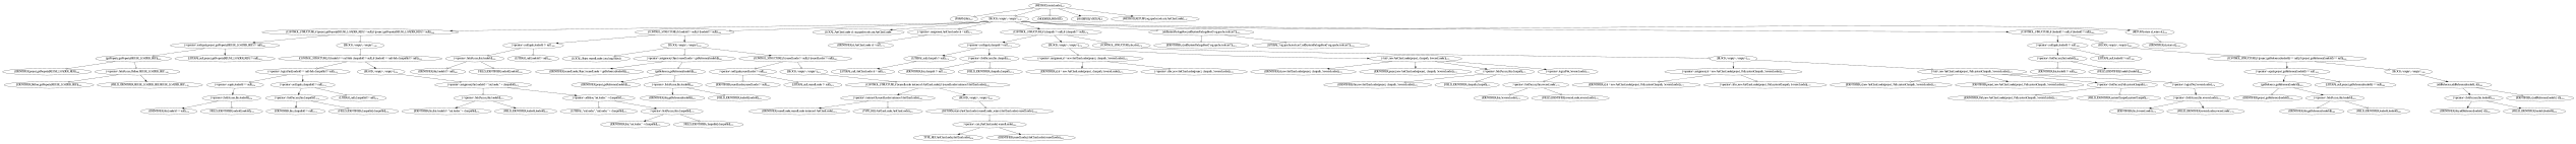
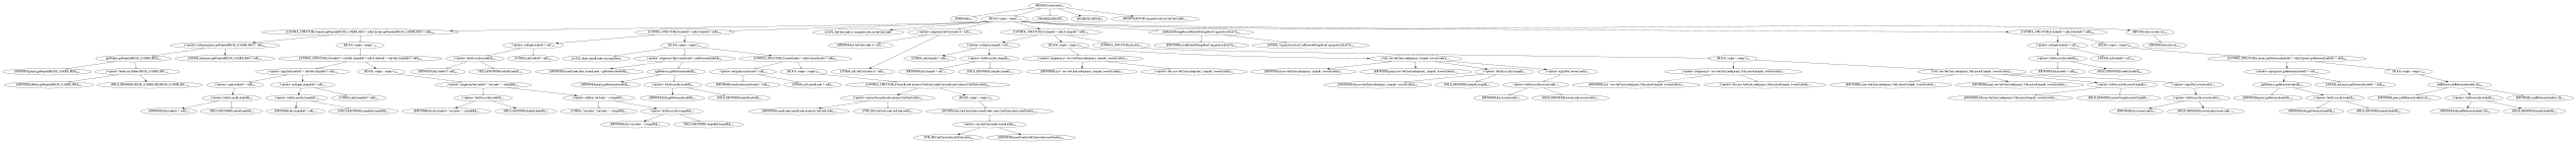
  digraph {
    fontname="Liberation Serif"
    node [fontname="Liberation Serif"]
    edge [arrowhead=odot fontname="Liberation Serif"]
    n1 [label=<(METHOD,createLoader)<SUB>247</SUB>>]
    n2 [label=<(PARAM,this)<SUB>247</SUB>>]
    n3 [label=<(BLOCK,&lt;empty&gt;,&lt;empty&gt;)<SUB>247</SUB>>]
    n4 [label=<(MODIFIER,PRIVATE)>]
    n5 [label=<(MODIFIER,VIRTUAL)>]
    n6 [label=<(METHOD_RETURN,org.apache.tools.ant.AntClassLoader)<SUB>247</SUB>>]
    n7 [label=<(CONTROL_STRUCTURE,if (project.getProperty(REUSE_LOADER_REF) != null),if (project.getProperty(REUSE_LOADER_REF) != null))<SUB>249</SUB>>]
    n8 [label=<(CONTROL_STRUCTURE,if (loaderId != null),if (loaderId != null))<SUB>260</SUB>>]
    n9 [label=<(LOCAL,AntClassLoader al: org.apache.tools.ant.AntClassLoader)>]
    n10 [label=<(&lt;operator&gt;.assignment,AntClassLoader al = null)<SUB>273</SUB>>]
    n11 [label=<(CONTROL_STRUCTURE,if (classpath != null),if (classpath != null))<SUB>274</SUB>>]
    n12 [label=<(addSystemPackageRoot,addSystemPackageRoot(&quot;org.apache.tools.ant&quot;))<SUB>283</SUB>>]
    n13 [label=<(CONTROL_STRUCTURE,if (loaderId != null),if (loaderId != null))<SUB>288</SUB>>]
    n14 [label=<(RETURN,return al;,return al;)<SUB>294</SUB>>]
    n15 [label=<(&lt;operator&gt;.notEquals,project.getProperty(REUSE_LOADER_REF) != null)<SUB>249</SUB>>]
    n16 [label=<(BLOCK,&lt;empty&gt;,&lt;empty&gt;)<SUB>249</SUB>>]
    n17 [label=<(&lt;operator&gt;.notEquals,loaderId != null)<SUB>260</SUB>>]
    n18 [label=<(BLOCK,&lt;empty&gt;,&lt;empty&gt;)<SUB>260</SUB>>]
    n19 [label=<(IDENTIFIER,al,AntClassLoader al = null)<SUB>273</SUB>>]
    n20 [label=<(LITERAL,null,AntClassLoader al = null)<SUB>273</SUB>>]
    n21 [label=<(&lt;operator&gt;.notEquals,classpath != null)<SUB>274</SUB>>]
    n22 [label=<(BLOCK,&lt;empty&gt;,&lt;empty&gt;)<SUB>274</SUB>>]
    n23 [label=<(CONTROL_STRUCTURE,else,else)<SUB>276</SUB>>]
    n24 [label=<(IDENTIFIER,al,addSystemPackageRoot(&quot;org.apache.tools.ant&quot;))<SUB>283</SUB>>]
    n25 [label=<(LITERAL,&quot;org.apache.tools.ant&quot;,addSystemPackageRoot(&quot;org.apache.tools.ant&quot;))<SUB>283</SUB>>]
    n26 [label=<(&lt;operator&gt;.notEquals,loaderId != null)<SUB>288</SUB>>]
    n27 [label=<(BLOCK,&lt;empty&gt;,&lt;empty&gt;)<SUB>288</SUB>>]
    n28 [label=<(IDENTIFIER,al,return al;)<SUB>294</SUB>>]
    n29 [label=<(getProperty,getProperty(REUSE_LOADER_REF))<SUB>249</SUB>>]
    n30 [label=<(LITERAL,null,project.getProperty(REUSE_LOADER_REF) != null)<SUB>249</SUB>>]
    n31 [label=<(CONTROL_STRUCTURE,if (loaderId == null &amp;&amp; classpathId != null),if (loaderId == null &amp;&amp; classpathId != null))<SUB>254</SUB>>]
    n32 [label=<(IDENTIFIER,project,getProperty(REUSE_LOADER_REF))<SUB>249</SUB>>]
    n33 [label=<(&lt;operator&gt;.fieldAccess,Definer.REUSE_LOADER_REF)<SUB>249</SUB>>]
    n34 [label=<(IDENTIFIER,Definer,getProperty(REUSE_LOADER_REF))<SUB>249</SUB>>]
    n35 [label=<(FIELD_IDENTIFIER,REUSE_LOADER_REF,REUSE_LOADER_REF)<SUB>249</SUB>>]
    n36 [label=<(&lt;operator&gt;.logicalAnd,loaderId == null &amp;&amp; classpathId != null)<SUB>254</SUB>>]
    n37 [label=<(BLOCK,&lt;empty&gt;,&lt;empty&gt;)<SUB>254</SUB>>]
    n38 [label=<(&lt;operator&gt;.equals,loaderId == null)<SUB>254</SUB>>]
    n39 [label=<(&lt;operator&gt;.notEquals,classpathId != null)<SUB>254</SUB>>]
    n40 [label=<(&lt;operator&gt;.assignment,this.loaderId = &quot;ant.loader.&quot; + classpathId)<SUB>255</SUB>>]
    n41 [label=<(&lt;operator&gt;.fieldAccess,this.loaderId)<SUB>254</SUB>>]
    n42 [label=<(&lt;operator&gt;.fieldAccess,this.classpathId)<SUB>254</SUB>>]
    n43 [label=<(LITERAL,null,classpathId != null)<SUB>254</SUB>>]
    n44 [label=<(IDENTIFIER,this,loaderId == null)<SUB>254</SUB>>]
    n45 [label=<(FIELD_IDENTIFIER,loaderId,loaderId)<SUB>254</SUB>>]
    n46 [label=<(IDENTIFIER,this,classpathId != null)<SUB>254</SUB>>]
    n47 [label=<(FIELD_IDENTIFIER,classpathId,classpathId)<SUB>254</SUB>>]
    n48 [label=<(&lt;operator&gt;.fieldAccess,this.loaderId)<SUB>255</SUB>>]
    n49 [label=<(&lt;operator&gt;.addition,&quot;ant.loader.&quot; + classpathId)<SUB>255</SUB>>]
    n50 [label=<(IDENTIFIER,this,this.loaderId = &quot;ant.loader.&quot; + classpathId)<SUB>255</SUB>>]
    n51 [label=<(FIELD_IDENTIFIER,loaderId,loaderId)<SUB>255</SUB>>]
    n52 [label=<(LITERAL,&quot;ant.loader.&quot;,&quot;ant.loader.&quot; + classpathId)<SUB>255</SUB>>]
    n53 [label=<(&lt;operator&gt;.fieldAccess,this.classpathId)<SUB>255</SUB>>]
    n54 [label=<(IDENTIFIER,this,&quot;ant.loader.&quot; + classpathId)<SUB>255</SUB>>]
    n55 [label=<(FIELD_IDENTIFIER,classpathId,classpathId)<SUB>255</SUB>>]
    n56 [label=<(&lt;operator&gt;.fieldAccess,this.loaderId)<SUB>260</SUB>>]
    n57 [label=<(LITERAL,null,loaderId != null)<SUB>260</SUB>>]
    n58 [label=<(LOCAL,Object reusedLoader: java.lang.Object)>]
    n59 [label=<(&lt;operator&gt;.assignment,Object reusedLoader = getReference(loaderId))<SUB>261</SUB>>]
    n60 [label=<(CONTROL_STRUCTURE,if (reusedLoader != null),if (reusedLoader != null))<SUB>262</SUB>>]
    n61 [label=<(IDENTIFIER,this,loaderId != null)<SUB>260</SUB>>]
    n62 [label=<(FIELD_IDENTIFIER,loaderId,loaderId)<SUB>260</SUB>>]
    n63 [label=<(IDENTIFIER,reusedLoader,Object reusedLoader = getReference(loaderId))<SUB>261</SUB>>]
    n64 [label=<(getReference,getReference(loaderId))<SUB>261</SUB>>]
    n65 [label=<(&lt;operator&gt;.notEquals,reusedLoader != null)<SUB>262</SUB>>]
    n66 [label=<(BLOCK,&lt;empty&gt;,&lt;empty&gt;)<SUB>262</SUB>>]
    n67 [label=<(IDENTIFIER,project,getReference(loaderId))<SUB>261</SUB>>]
    n68 [label=<(&lt;operator&gt;.fieldAccess,this.loaderId)<SUB>261</SUB>>]
    n69 [label=<(IDENTIFIER,this,getReference(loaderId))<SUB>261</SUB>>]
    n70 [label=<(FIELD_IDENTIFIER,loaderId,loaderId)<SUB>261</SUB>>]
    n71 [label=<(IDENTIFIER,reusedLoader,reusedLoader != null)<SUB>262</SUB>>]
    n72 [label=<(LITERAL,null,reusedLoader != null)<SUB>262</SUB>>]
    n73 [label=<(CONTROL_STRUCTURE,if (reusedLoader instanceof AntClassLoader),if (reusedLoader instanceof AntClassLoader))<SUB>263</SUB>>]
    n74 [label=<(&lt;operator&gt;.instanceOf,reusedLoader instanceof AntClassLoader)<SUB>263</SUB>>]
    n75 [label=<(BLOCK,&lt;empty&gt;,&lt;empty&gt;)<SUB>263</SUB>>]
    n76 [label=<(IDENTIFIER,reusedLoader,reusedLoader instanceof AntClassLoader)<SUB>263</SUB>>]
    n77 [label=<(TYPE_REF,AntClassLoader,AntClassLoader)<SUB>263</SUB>>]
    n78 [label=<(RETURN,return (AntClassLoader) reusedLoader;,return (AntClassLoader) reusedLoader;)<SUB>264</SUB>>]
    n79 [label=<(&lt;operator&gt;.cast,(AntClassLoader) reusedLoader)<SUB>264</SUB>>]
    n80 [label=<(TYPE_REF,AntClassLoader,AntClassLoader)<SUB>264</SUB>>]
    n81 [label=<(IDENTIFIER,reusedLoader,(AntClassLoader) reusedLoader)<SUB>264</SUB>>]
    n82 [label=<(&lt;operator&gt;.fieldAccess,this.classpath)<SUB>274</SUB>>]
    n83 [label=<(LITERAL,null,classpath != null)<SUB>274</SUB>>]
    n84 [label=<(&lt;operator&gt;.assignment,al = new AntClassLoader(project, classpath, !reverseLoader))<SUB>275</SUB>>]
    n85 [label=<(&lt;init&gt;,new AntClassLoader(project, classpath, !reverseLoader))<SUB>275</SUB>>]
    n86 [label=<(BLOCK,&lt;empty&gt;,&lt;empty&gt;)<SUB>276</SUB>>]
    n87 [label=<(IDENTIFIER,this,classpath != null)<SUB>274</SUB>>]
    n88 [label=<(FIELD_IDENTIFIER,classpath,classpath)<SUB>274</SUB>>]
    n89 [label=<(IDENTIFIER,al,al = new AntClassLoader(project, classpath, !reverseLoader))<SUB>275</SUB>>]
    n90 [label=<(&lt;operator&gt;.alloc,new AntClassLoader(project, classpath, !reverseLoader))<SUB>275</SUB>>]
    n91 [label=<(IDENTIFIER,al,new AntClassLoader(project, classpath, !reverseLoader))<SUB>275</SUB>>]
    n92 [label=<(IDENTIFIER,project,new AntClassLoader(project, classpath, !reverseLoader))<SUB>275</SUB>>]
    n93 [label=<(&lt;operator&gt;.fieldAccess,this.classpath)<SUB>275</SUB>>]
    n94 [label=<(&lt;operator&gt;.logicalNot,!reverseLoader)<SUB>275</SUB>>]
    n95 [label=<(IDENTIFIER,this,new AntClassLoader(project, classpath, !reverseLoader))<SUB>275</SUB>>]
    n96 [label=<(FIELD_IDENTIFIER,classpath,classpath)<SUB>275</SUB>>]
    n97 [label=<(&lt;operator&gt;.fieldAccess,this.reverseLoader)<SUB>275</SUB>>]
    n98 [label=<(IDENTIFIER,this,!reverseLoader)<SUB>275</SUB>>]
    n99 [label=<(FIELD_IDENTIFIER,reverseLoader,reverseLoader)<SUB>275</SUB>>]
    n100 [label=<(&lt;operator&gt;.assignment,al = new AntClassLoader(project, Path.systemClasspath, !reverseLoader))<SUB>277</SUB>>]
    n101 [label=<(&lt;init&gt;,new AntClassLoader(project, Path.systemClasspath, !reverseLoader))<SUB>277</SUB>>]
    n102 [label=<(IDENTIFIER,al,al = new AntClassLoader(project, Path.systemClasspath, !reverseLoader))<SUB>277</SUB>>]
    n103 [label=<(&lt;operator&gt;.alloc,new AntClassLoader(project, Path.systemClasspath, !reverseLoader))<SUB>277</SUB>>]
    n104 [label=<(IDENTIFIER,al,new AntClassLoader(project, Path.systemClasspath, !reverseLoader))<SUB>277</SUB>>]
    n105 [label=<(IDENTIFIER,project,new AntClassLoader(project, Path.systemClasspath, !reverseLoader))<SUB>277</SUB>>]
    n106 [label=<(&lt;operator&gt;.fieldAccess,Path.systemClasspath)<SUB>377</SUB>>]
    n107 [label=<(&lt;operator&gt;.logicalNot,!reverseLoader)<SUB>278</SUB>>]
    n108 [label=<(IDENTIFIER,Path,new AntClassLoader(project, Path.systemClasspath, !reverseLoader))<SUB>277</SUB>>]
    n109 [label=<(FIELD_IDENTIFIER,systemClasspath,systemClasspath)<SUB>277</SUB>>]
    n110 [label=<(&lt;operator&gt;.fieldAccess,this.reverseLoader)<SUB>278</SUB>>]
    n111 [label=<(IDENTIFIER,this,!reverseLoader)<SUB>278</SUB>>]
    n112 [label=<(FIELD_IDENTIFIER,reverseLoader,reverseLoader)<SUB>278</SUB>>]
    n113 [label=<(&lt;operator&gt;.fieldAccess,this.loaderId)<SUB>288</SUB>>]
    n114 [label=<(LITERAL,null,loaderId != null)<SUB>288</SUB>>]
    n115 [label=<(CONTROL_STRUCTURE,if (project.getReference(loaderId) == null),if (project.getReference(loaderId) == null))<SUB>289</SUB>>]
    n116 [label=<(IDENTIFIER,this,loaderId != null)<SUB>288</SUB>>]
    n117 [label=<(FIELD_IDENTIFIER,loaderId,loaderId)<SUB>288</SUB>>]
    n118 [label=<(&lt;operator&gt;.equals,project.getReference(loaderId) == null)<SUB>289</SUB>>]
    n119 [label=<(BLOCK,&lt;empty&gt;,&lt;empty&gt;)<SUB>289</SUB>>]
    n120 [label=<(getReference,getReference(loaderId))<SUB>289</SUB>>]
    n121 [label=<(LITERAL,null,project.getReference(loaderId) == null)<SUB>289</SUB>>]
    n122 [label=<(addReference,addReference(loaderId, al))<SUB>290</SUB>>]
    n123 [label=<(IDENTIFIER,project,getReference(loaderId))<SUB>289</SUB>>]
    n124 [label=<(&lt;operator&gt;.fieldAccess,this.loaderId)<SUB>289</SUB>>]
    n125 [label=<(IDENTIFIER,this,getReference(loaderId))<SUB>289</SUB>>]
    n126 [label=<(FIELD_IDENTIFIER,loaderId,loaderId)<SUB>289</SUB>>]
+   n127 [label=<(IDENTIFIER,project,addReference(loaderId, al))<SUB>290</SUB>>]
    n128 [label=<(&lt;operator&gt;.fieldAccess,this.loaderId)<SUB>290</SUB>>]
    n129 [label=<(IDENTIFIER,al,addReference(loaderId, al))<SUB>290</SUB>>]
    n130 [label=<(IDENTIFIER,this,addReference(loaderId, al))<SUB>290</SUB>>]
    n131 [label=<(FIELD_IDENTIFIER,loaderId,loaderId)<SUB>290</SUB>>]
    n1 -> n2
    n1 -> n3
    n1 -> n4
    n1 -> n5 [arrowhead=normal]
    n1 -> n6 [arrowhead=normal]
    n3 -> n7 [arrowhead=normal]
    n3 -> n8
    n3 -> n9 [arrowhead=normal]
    n3 -> n10
    n3 -> n11 [arrowhead=normal]
    n3 -> n12
    n3 -> n13 [arrowhead=normal]
    n3 -> n14 [arrowhead=normal]
    n7 -> n15 [arrowhead=normal]
    n7 -> n16
    n8 -> n17 [arrowhead=normal]
    n8 -> n18 [arrowhead=normal]
    n10 -> n19
-   n83 -> n20 [arrowhead=normal]
+   n10 -> n20 [arrowhead=normal]
    n11 -> n21 [arrowhead=normal]
    n11 -> n22 [arrowhead=normal]
    n11 -> n23
    n12 -> n24
    n12 -> n25
    n13 -> n26 [arrowhead=normal]
    n13 -> n27
    n14 -> n28
    n15 -> n29
    n15 -> n30 [arrowhead=normal]
    n16 -> n31
    n17 -> n56
    n17 -> n57
    n18 -> n58
    n18 -> n59
    n18 -> n60 [arrowhead=normal]
    n21 -> n82 [arrowhead=normal]
    n21 -> n83 [arrowhead=normal]
    n22 -> n84
    n22 -> n85 [arrowhead=normal]
    n23 -> n86
    n26 -> n113 [arrowhead=normal]
    n26 -> n114
    n27 -> n115
    n29 -> n32
    n29 -> n33
    n31 -> n36
    n31 -> n37 [arrowhead=normal]
    n33 -> n34
    n33 -> n35 [arrowhead=normal]
    n36 -> n38
    n36 -> n39 [arrowhead=normal]
    n37 -> n40
    n38 -> n41 [arrowhead=normal]
    n39 -> n42 [arrowhead=normal]
    n39 -> n43
    n40 -> n48
    n40 -> n49 [arrowhead=normal]
    n41 -> n44 [arrowhead=normal]
    n41 -> n45
    n42 -> n46 [arrowhead=normal]
    n42 -> n47
    n48 -> n50 [arrowhead=normal]
    n48 -> n51 [arrowhead=normal]
    n49 -> n52
    n49 -> n53 [arrowhead=normal]
    n53 -> n54 [arrowhead=normal]
    n53 -> n55
    n56 -> n61
    n56 -> n62
    n59 -> n63 [arrowhead=normal]
    n59 -> n64
    n60 -> n65
    n60 -> n66
    n64 -> n67 [arrowhead=normal]
    n64 -> n68
    n65 -> n71
    n65 -> n72
    n66 -> n73
    n68 -> n69 [arrowhead=normal]
    n68 -> n70
    n73 -> n74 [arrowhead=normal]
    n73 -> n75 [arrowhead=normal]
    n74 -> n76 [arrowhead=normal]
    n74 -> n77
    n75 -> n78
    n78 -> n79
    n79 -> n80 [arrowhead=normal]
    n79 -> n81 [arrowhead=normal]
    n82 -> n87
    n82 -> n88
    n84 -> n89 [arrowhead=normal]
    n84 -> n90
    n85 -> n91 [arrowhead=normal]
    n85 -> n92 [arrowhead=normal]
    n85 -> n93 [arrowhead=normal]
    n85 -> n94 [arrowhead=normal]
    n86 -> n100 [arrowhead=normal]
    n86 -> n101
    n93 -> n95
    n93 -> n96
    n94 -> n97
    n97 -> n98
    n97 -> n99
    n100 -> n102
    n100 -> n103
    n101 -> n104
    n101 -> n105 [arrowhead=normal]
    n101 -> n106 [arrowhead=normal]
    n101 -> n107
    n106 -> n108
    n106 -> n109
    n107 -> n110 [arrowhead=normal]
    n110 -> n111 [arrowhead=normal]
    n110 -> n112 [arrowhead=normal]
    n113 -> n116
    n113 -> n117 [arrowhead=normal]
    n115 -> n118 [arrowhead=normal]
    n115 -> n119
    n118 -> n120 [arrowhead=normal]
    n118 -> n121
    n119 -> n122 [arrowhead=normal]
    n120 -> n123
    n120 -> n124 [arrowhead=normal]
+   n122 -> n127
    n122 -> n128 [arrowhead=normal]
    n122 -> n129
    n124 -> n125
    n124 -> n126
    n128 -> n130 [arrowhead=normal]
    n128 -> n131 [arrowhead=normal]
  }
